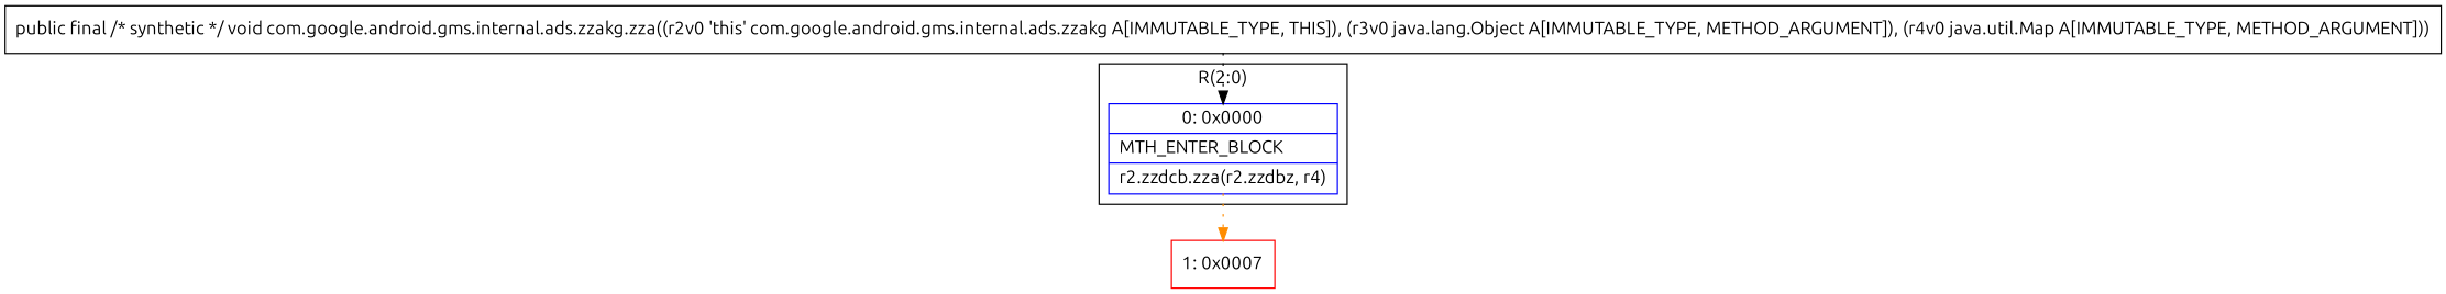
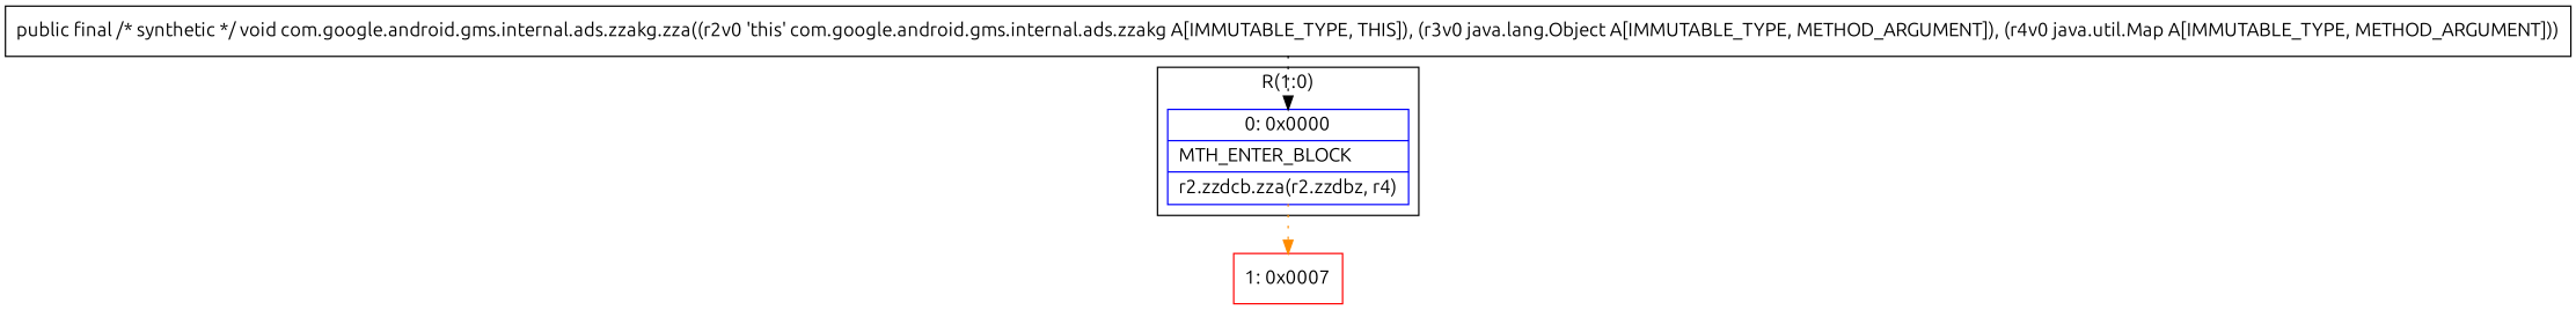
  digraph {
    fontname=Ubuntu
    node [shape=record fontname=Ubuntu]
    edge [style=dotted fontname=Ubuntu]
    n1 [color=blue label="{0\:\ 0x0000|MTH_ENTER_BLOCK\l|r2.zzdcb.zza(r2.zzdbz, r4)\l}"]
    n2 [color=red label="{1\:\ 0x0007}"]
    n3 [label="{public final \/* synthetic *\/ void com.google.android.gms.internal.ads.zzakg.zza((r2v0 'this' com.google.android.gms.internal.ads.zzakg A[IMMUTABLE_TYPE, THIS]), (r3v0 java.lang.Object A[IMMUTABLE_TYPE, METHOD_ARGUMENT]), (r4v0 java.util.Map A[IMMUTABLE_TYPE, METHOD_ARGUMENT])) }"]
    subgraph cluster_1 {
-     label="R(2:0)"
+     label="R(1:0)"
      n1
    }
    n1 -> n2 [color=darkorange]
    n3 -> n1 [color=black]
  }
